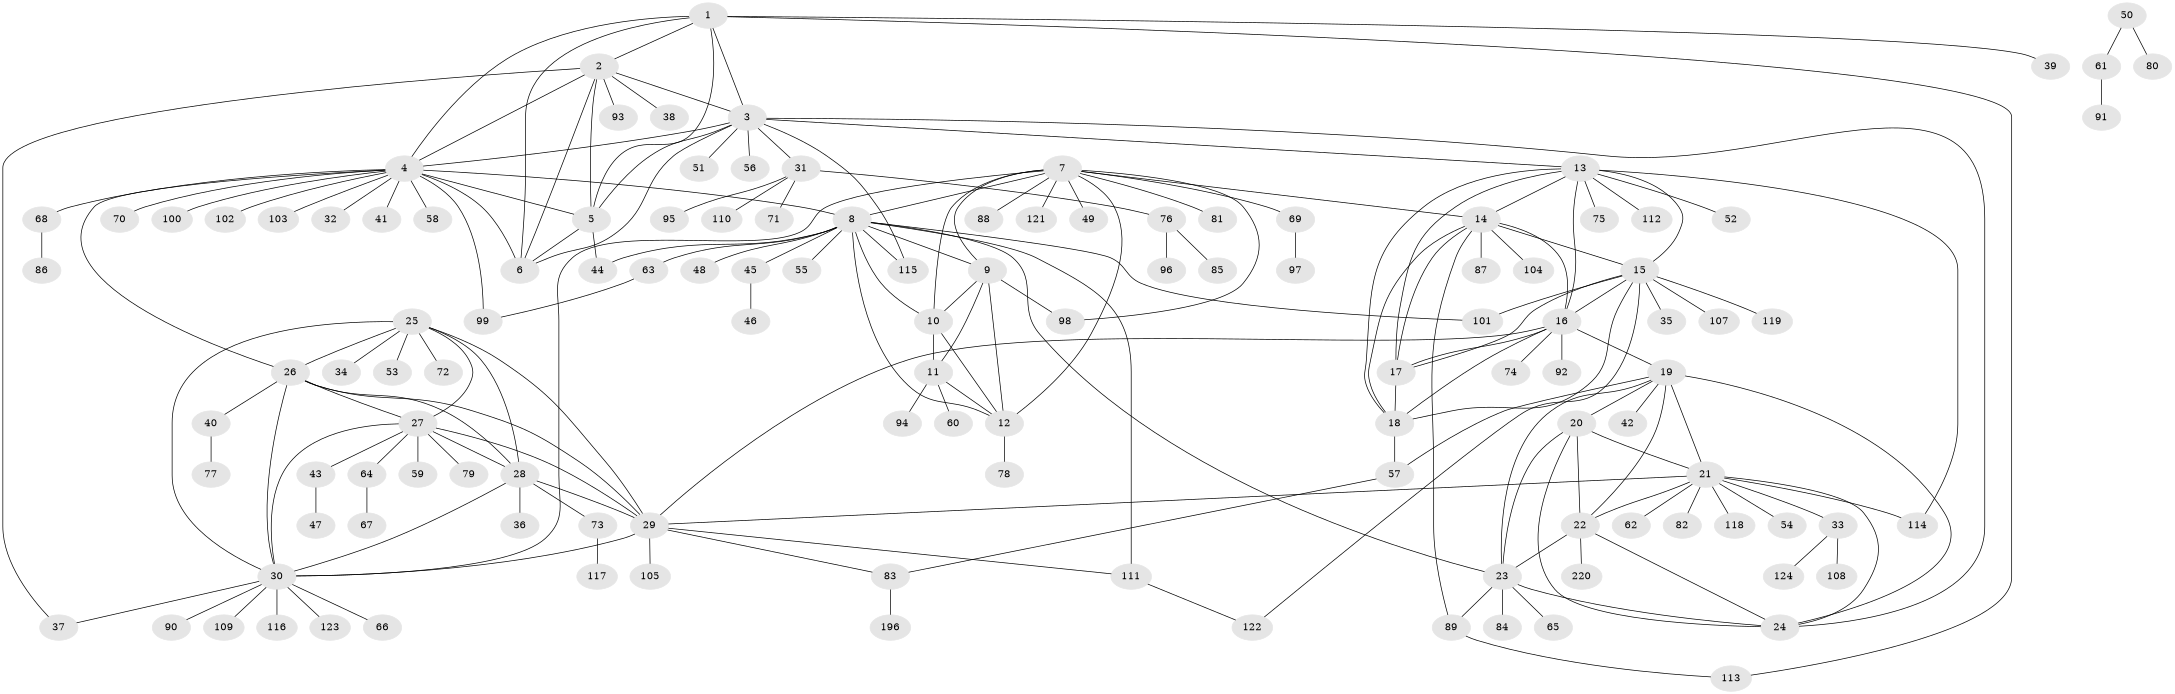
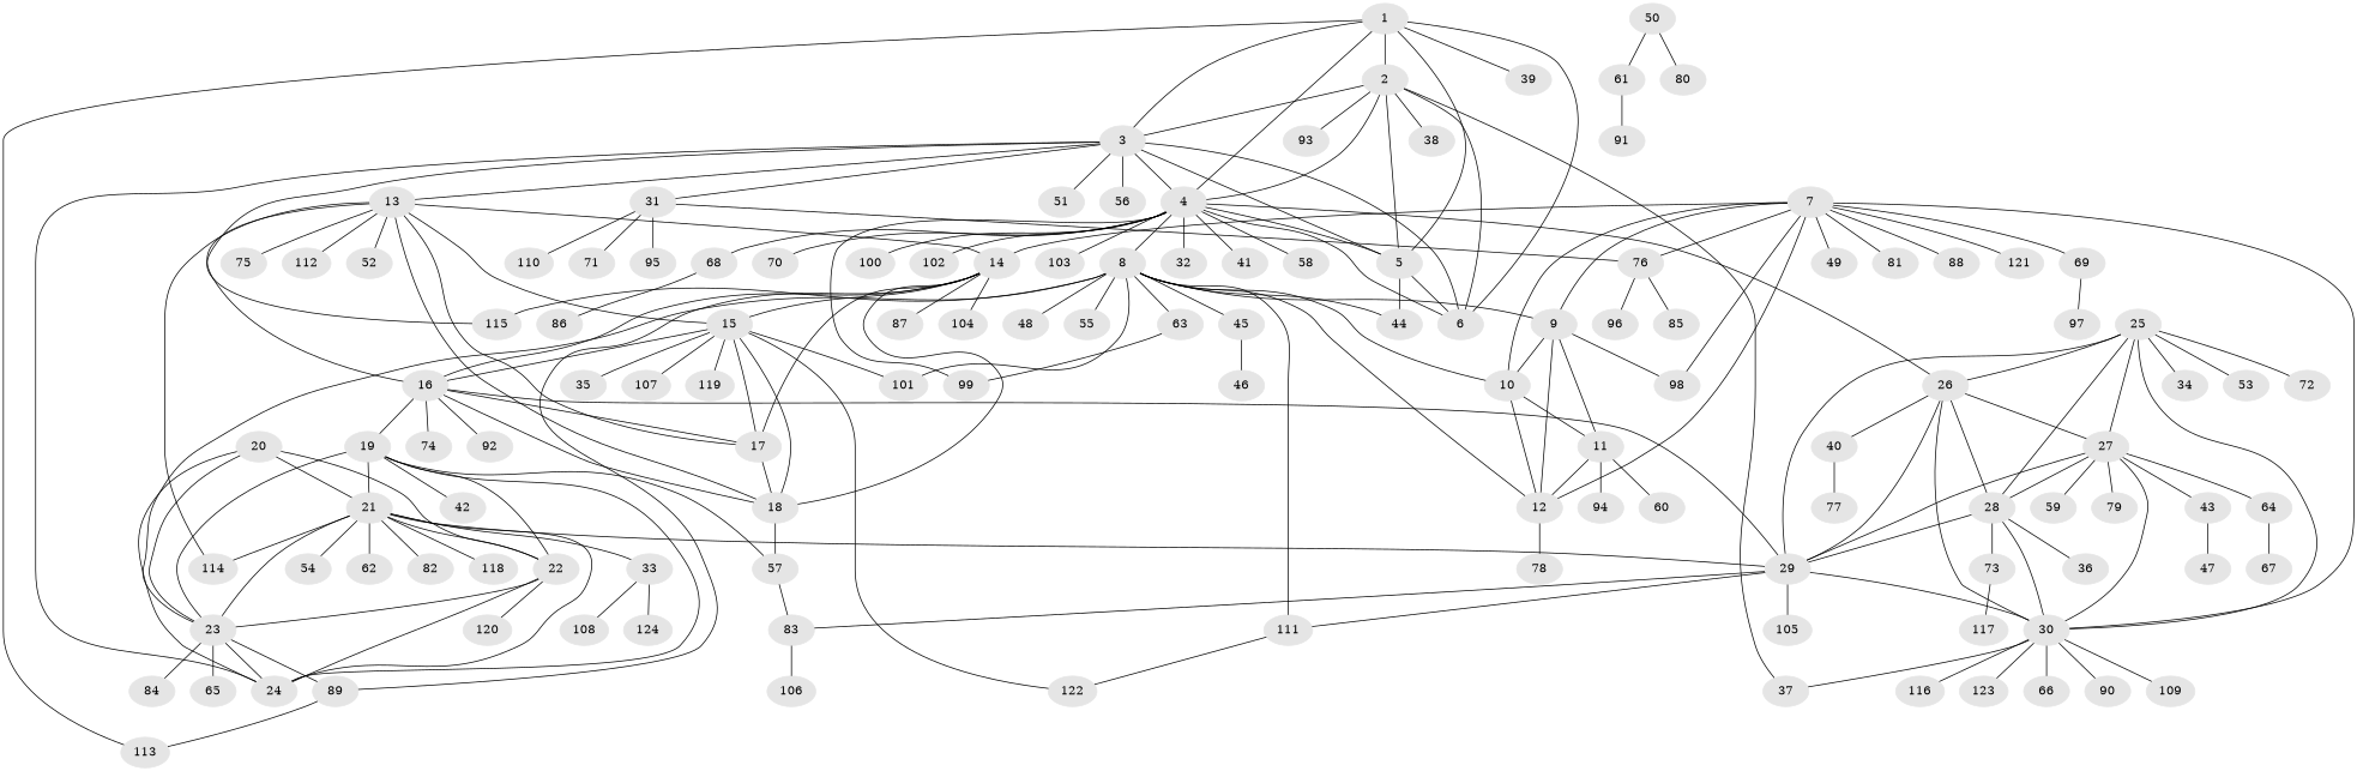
  graph {
    node [color=gray90 style=filled]
    1
    2
    3
    4
    5
    6
    39
    113
    37
    38
    93
    13
    24
    31
    51
    56
    115
    8
    26
    32
    41
    58
    68
    70
    99
    100
    102
    103
    44
    14
    15
    16
    17
    18
    52
    75
    112
    114
    71
    76
    95
    110
    9
    10
    12
    23
    45
    48
    55
    63
    101
    111
    30
    29
    27
    28
    40
    86
    7
    49
    69
    81
    88
    121
    98
    11
    60
    94
    78
    87
    89
    104
    66
    90
    109
    116
    123
    97
    65
    84
    46
    122
    35
    107
    119
    19
    74
    92
    57
    20
    21
    22
    42
    83
    105
    33
    54
    62
    82
    118
-   120 [label=220]
+   120
    108
    124
    50
    61
    80
    25
    34
    53
    72
    43
    59
    64
    79
    36
    73
    77
    47
    67
    117
-   106 [label=196]
+   106
    85
    96
    91
    1 -- 2
    1 -- 3
    1 -- 4
    1 -- 5
    1 -- 6
    1 -- 39
    1 -- 113
    2 -- 3
    2 -- 4
    2 -- 5
    2 -- 6
    2 -- 37
    2 -- 38
    2 -- 93
    3 -- 4
    3 -- 5
    3 -- 6
    3 -- 13
    3 -- 24
    3 -- 31
    3 -- 51
    3 -- 56
    3 -- 115
    4 -- 5
    4 -- 6
    4 -- 8
    4 -- 26
    4 -- 32
    4 -- 41
    4 -- 58
    4 -- 68
    4 -- 70
    4 -- 99
    4 -- 100
    4 -- 102
    4 -- 103
    5 -- 6
    5 -- 44
    13 -- 14
    13 -- 15
    13 -- 16
    13 -- 17
    13 -- 18
    13 -- 52
    13 -- 75
    13 -- 112
    13 -- 114
    31 -- 71
    31 -- 76
    31 -- 95
    31 -- 110
    8 -- 115
    8 -- 44
    8 -- 9
    8 -- 10
    8 -- 12
    8 -- 23
    8 -- 45
    8 -- 48
    8 -- 55
    8 -- 63
    8 -- 101
    8 -- 111
    26 -- 30
    26 -- 29
    26 -- 27
    26 -- 28
    26 -- 40
    68 -- 86
    14 -- 15
    14 -- 16
    14 -- 17
    14 -- 18
    14 -- 87
    14 -- 89
    14 -- 104
    15 -- 16
    15 -- 17
    15 -- 18
    15 -- 101
    15 -- 122
    15 -- 35
    15 -- 107
    15 -- 119
    16 -- 17
    16 -- 18
    16 -- 29
    16 -- 19
    16 -- 74
    16 -- 92
    17 -- 18
    18 -- 57
    76 -- 85
    76 -- 96
    9 -- 10
    9 -- 12
    9 -- 98
    9 -- 11
    10 -- 12
    10 -- 11
    12 -- 78
    23 -- 24
    23 -- 89
    23 -- 65
    23 -- 84
    45 -- 46
    63 -- 99
    111 -- 122
    30 -- 37
    30 -- 66
    30 -- 90
    30 -- 109
    30 -- 116
    30 -- 123
    29 -- 111
    29 -- 30
    29 -- 83
    29 -- 105
    27 -- 30
    27 -- 29
    27 -- 28
    27 -- 43
    27 -- 59
    27 -- 64
    27 -- 79
    28 -- 30
    28 -- 29
    28 -- 36
    28 -- 73
    40 -- 77
-   7 -- 8
+   7 -- 76
    7 -- 14
    7 -- 9
    7 -- 10
    7 -- 12
    7 -- 30
    7 -- 49
    7 -- 69
    7 -- 81
    7 -- 88
    7 -- 121
    7 -- 98
    69 -- 97
    11 -- 12
    11 -- 60
    11 -- 94
    89 -- 113
    19 -- 24
    19 -- 23
    19 -- 57
-   19 -- 20
    19 -- 21
    19 -- 22
    19 -- 42
    57 -- 83
    20 -- 24
    20 -- 23
    20 -- 21
    20 -- 22
    21 -- 24
    21 -- 114
+   21 -- 23
    21 -- 29
    21 -- 22
    21 -- 33
    21 -- 54
    21 -- 62
    21 -- 82
    21 -- 118
    22 -- 24
    22 -- 23
    22 -- 120
    83 -- 106
    33 -- 108
    33 -- 124
    50 -- 61
    50 -- 80
    61 -- 91
    25 -- 26
    25 -- 30
    25 -- 29
    25 -- 27
    25 -- 28
    25 -- 34
    25 -- 53
    25 -- 72
    43 -- 47
    64 -- 67
    73 -- 117
  }
